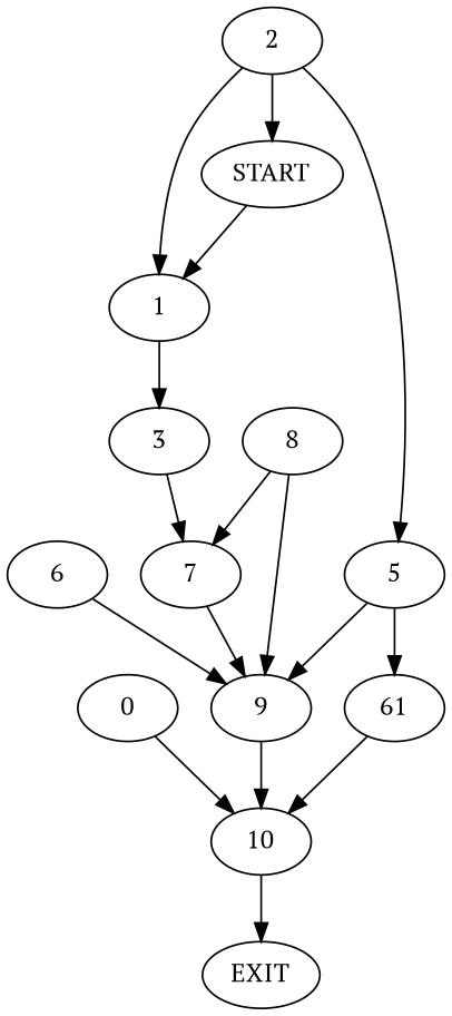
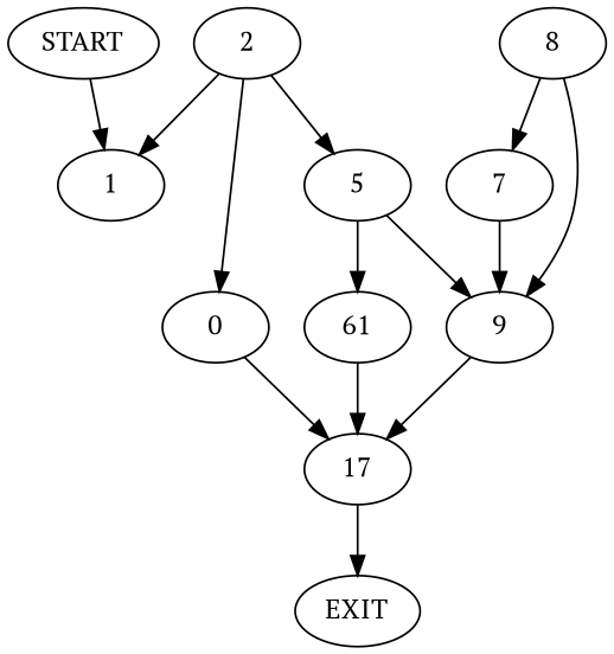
  digraph {
    fontname="PT Serif"
    node [fontname="PT Serif"]
    edge [fontname="PT Serif"]
    n1 [label=START]
    1
-   3
    n4 [label=EXIT]
    2
    n6 [label=0]
    5
    7
-   10
+   10 [label=17]
    n10 [label=61]
    9
-   6
    8
    n1 -> 1
-   1 -> 3
-   3 -> 7
    2 -> 1
-   2 -> n1
+   2 -> n6
    2 -> 5
    n6 -> 10
    5 -> n10
    5 -> 9
    7 -> 9
    10 -> n4
    n10 -> 10
    9 -> 10
-   6 -> 9
    8 -> 7
    8 -> 9
  }
